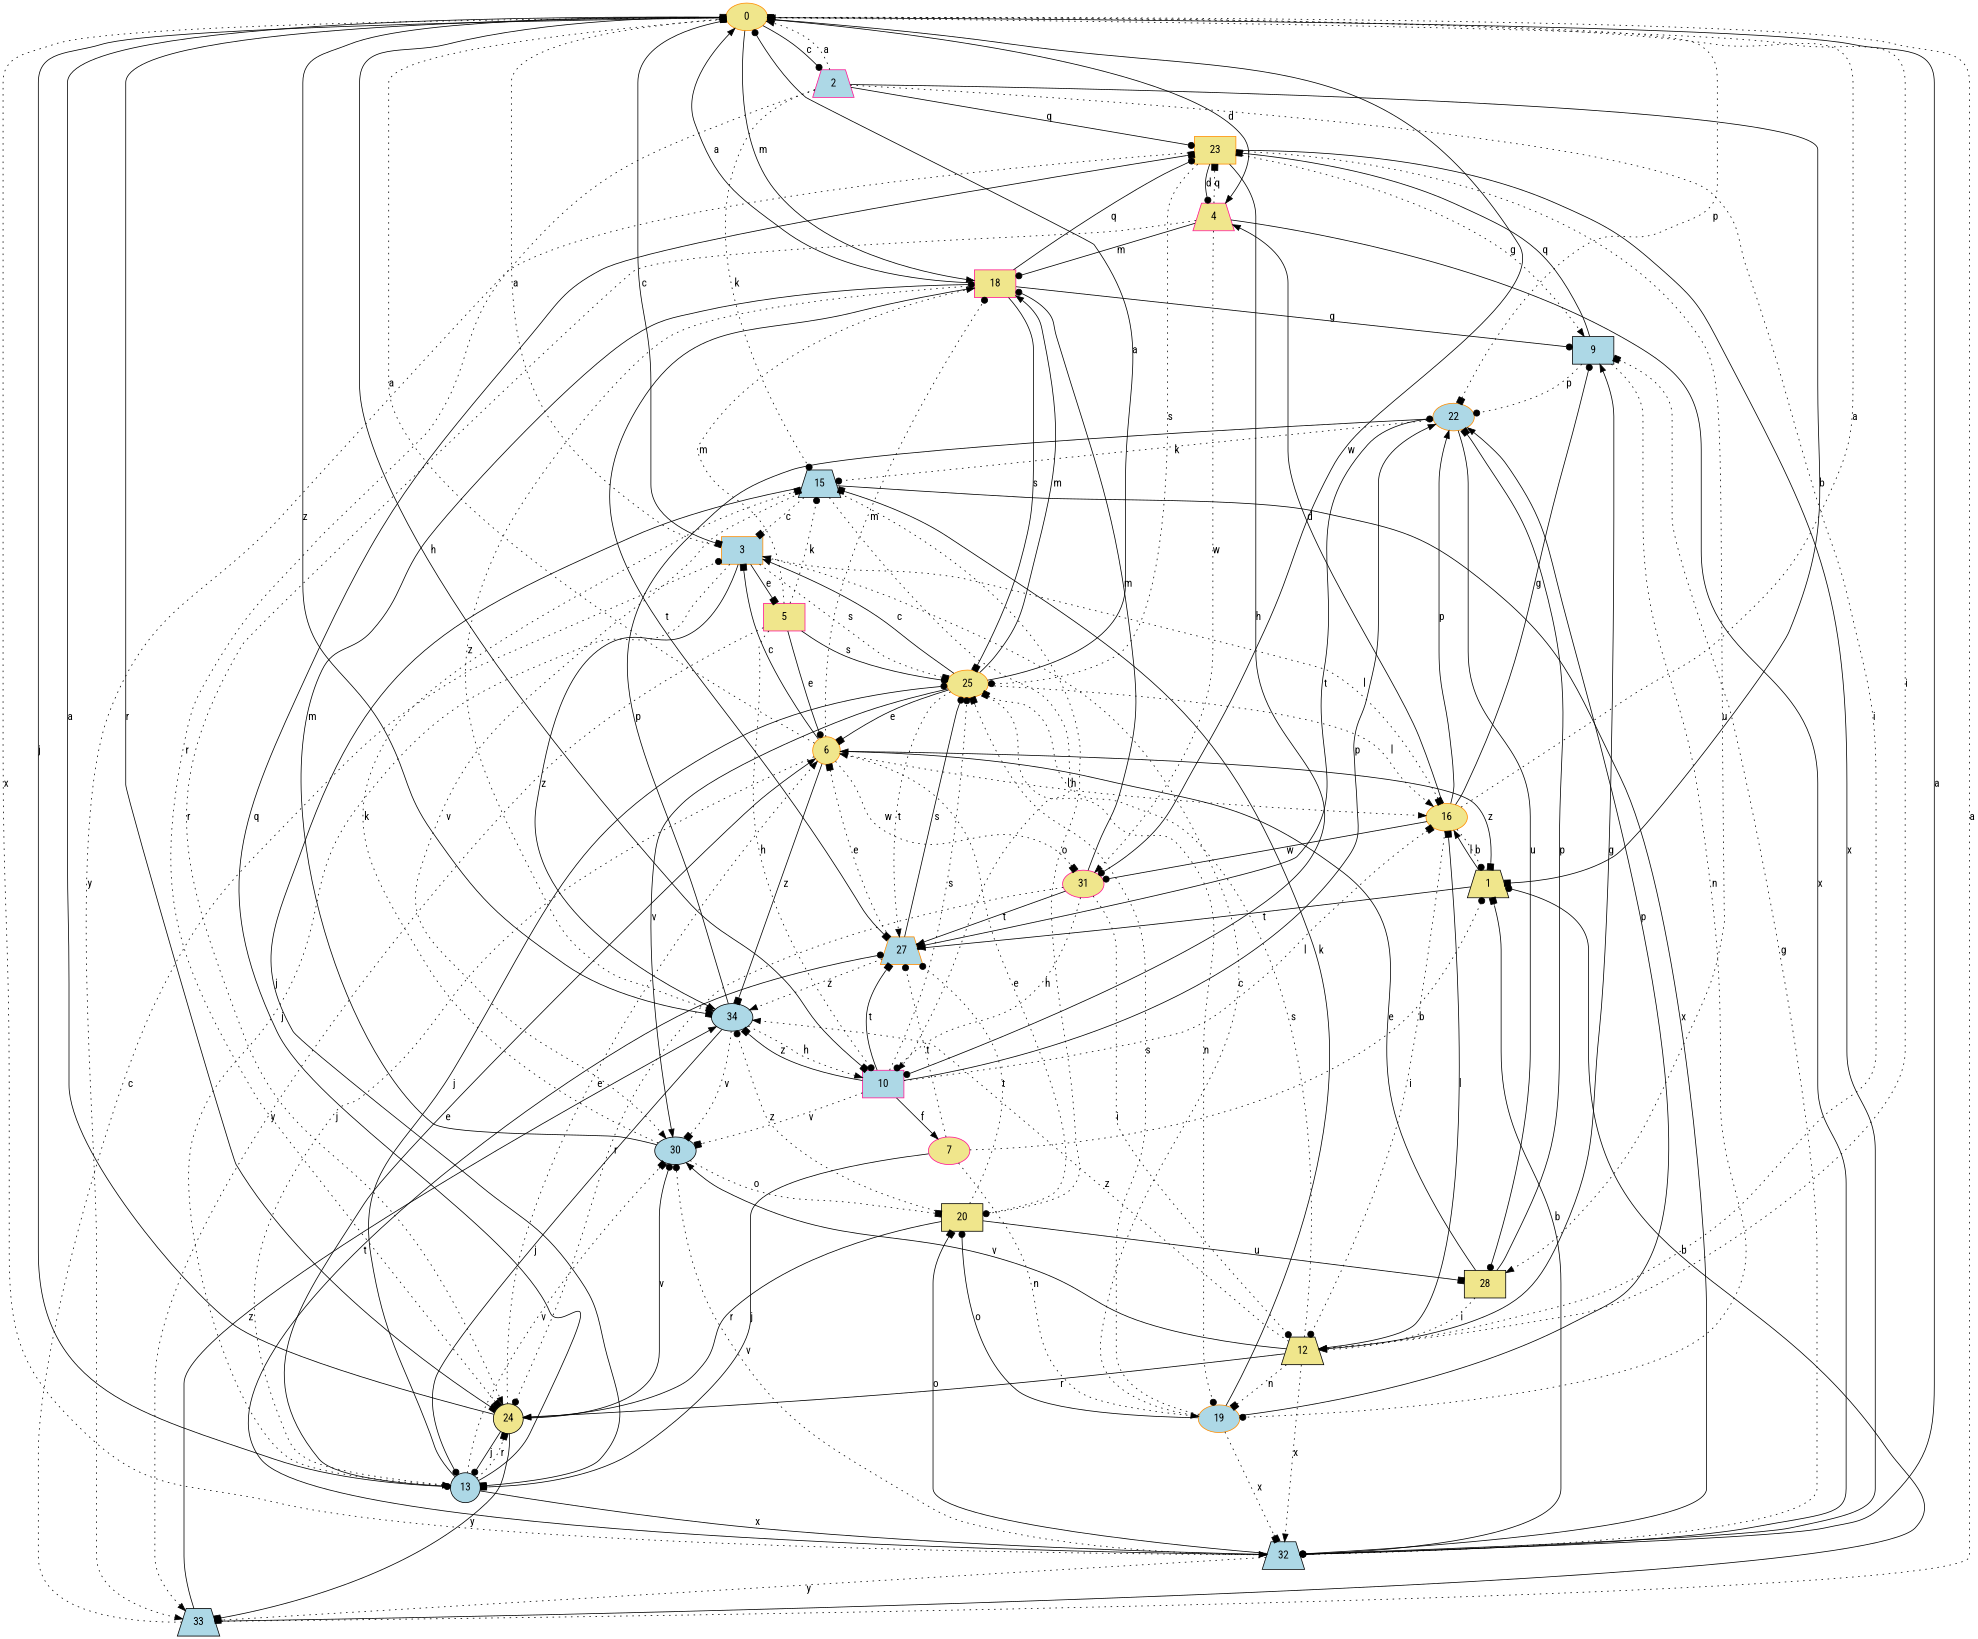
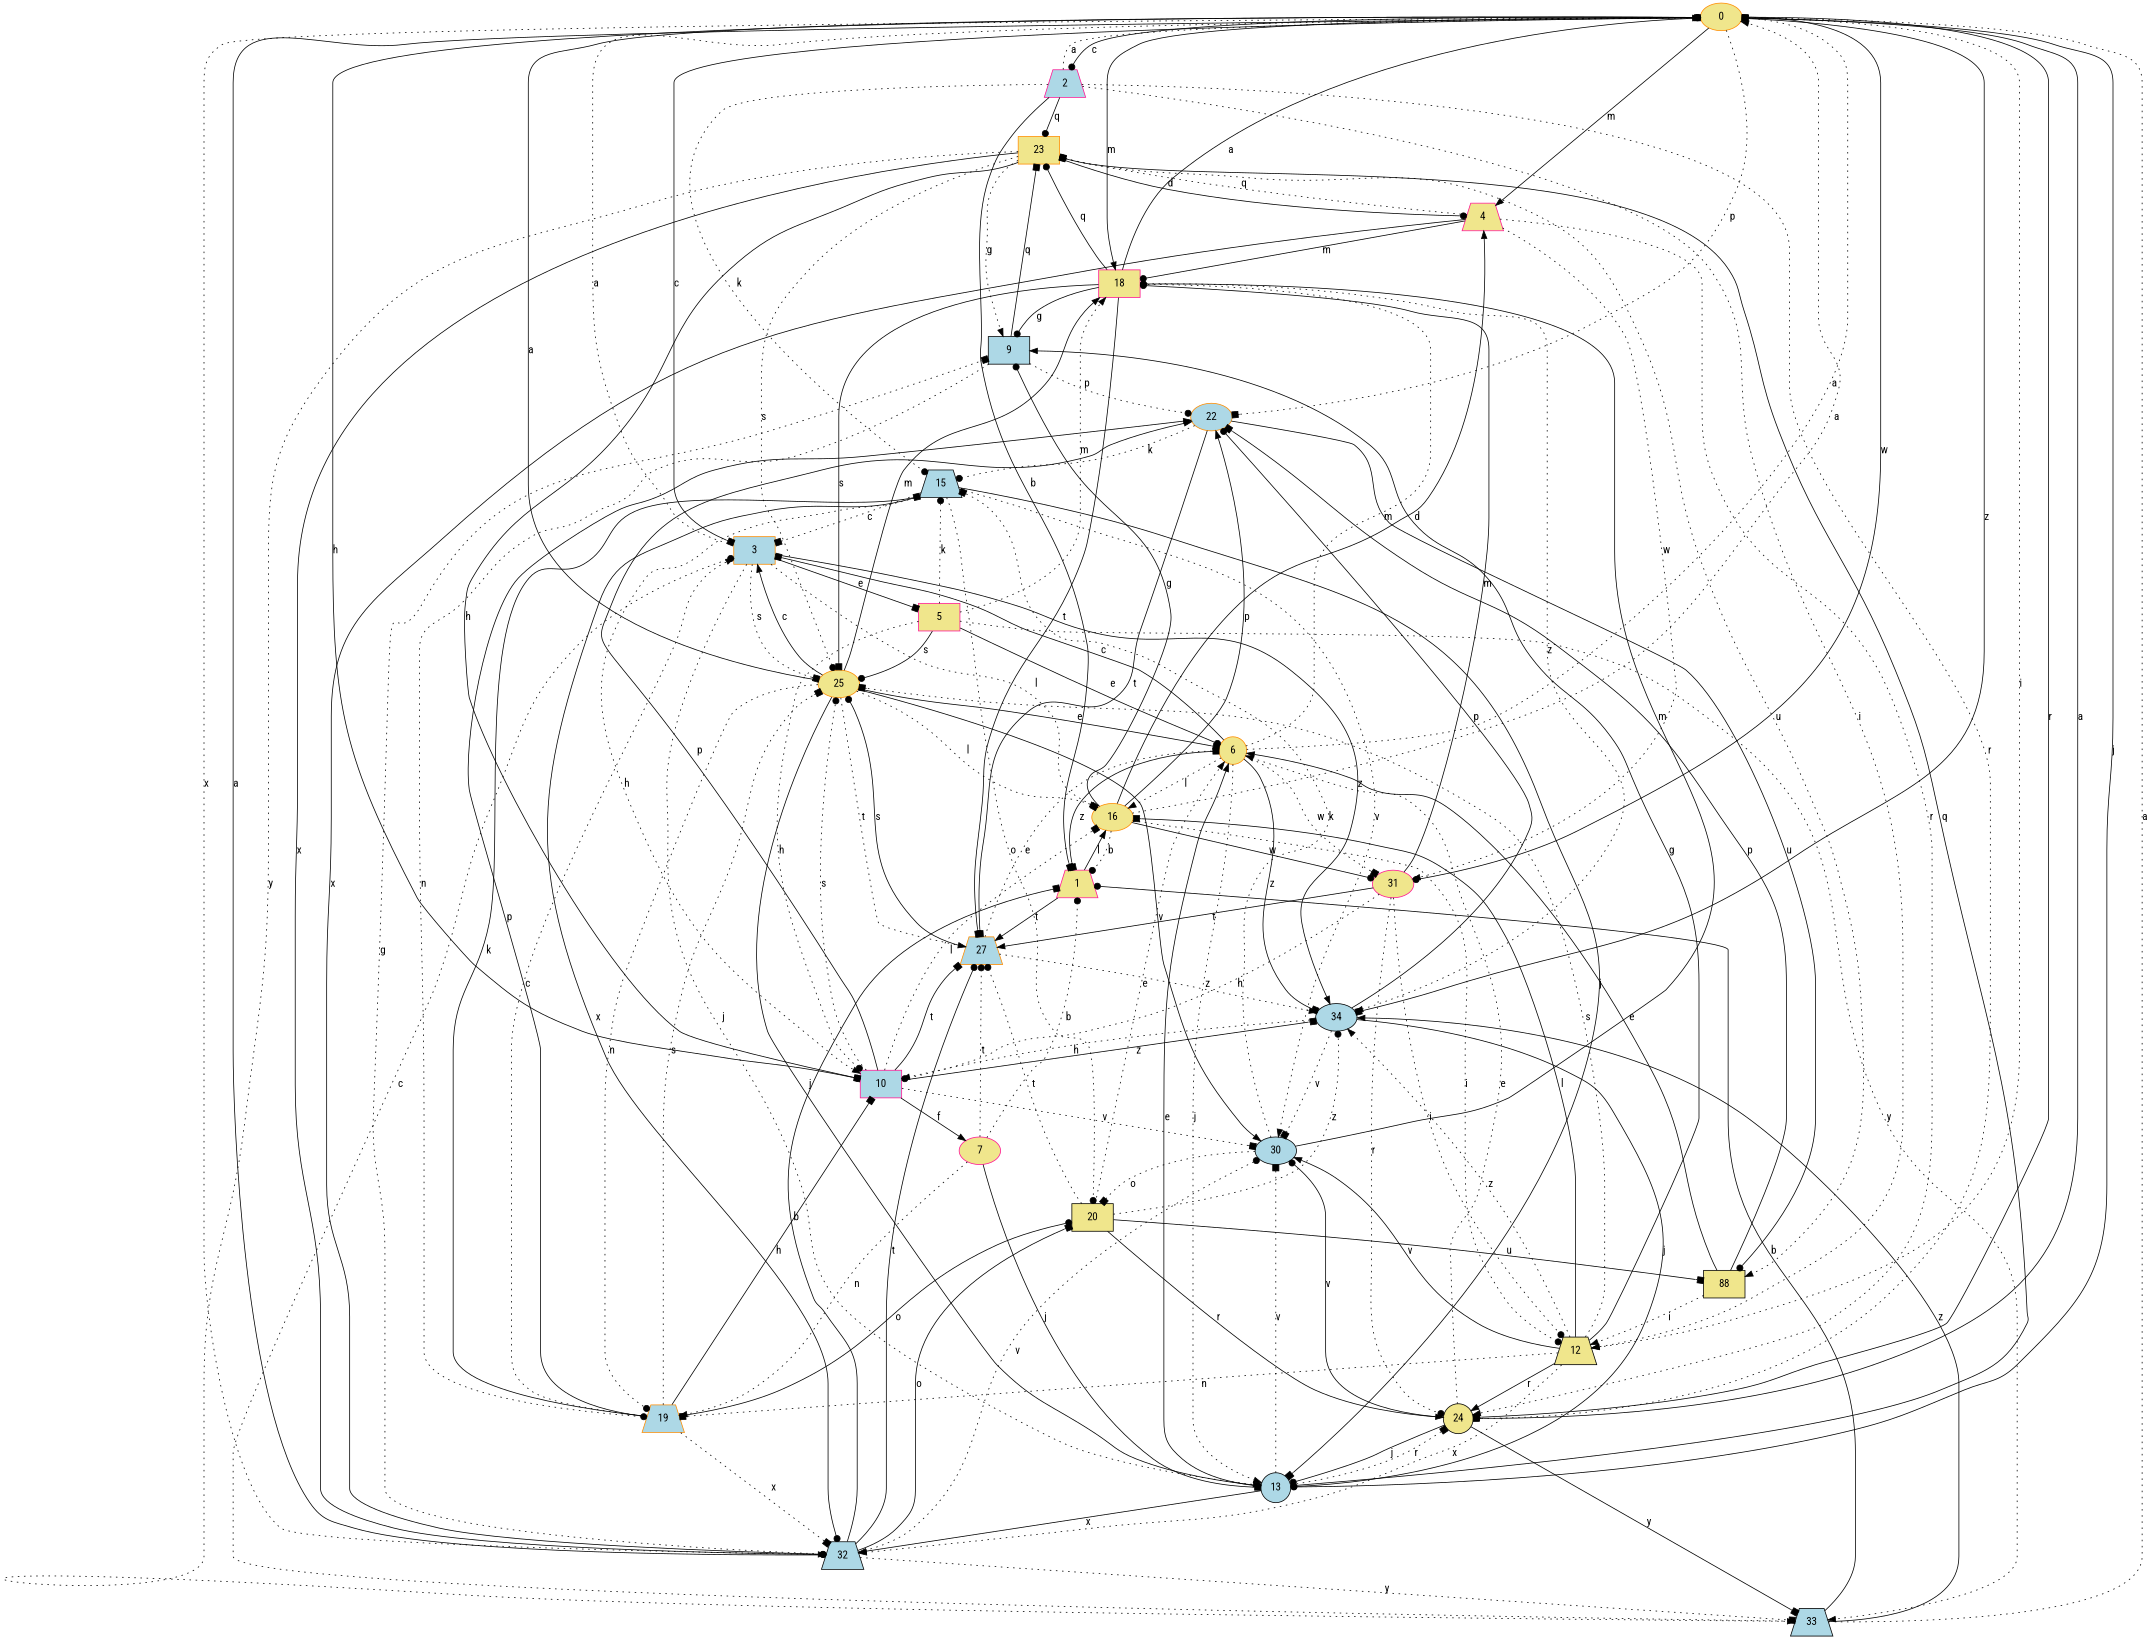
  strict digraph {
    fontname="Roboto Condensed"
    node [color=black fillcolor=khaki fontname="Roboto Condensed" shape=ellipse style=filled]
    edge [arrowhead=dot fontname="Roboto Condensed" style=solid]
    0 [color=darkorange]
    2 [color=deeppink fillcolor=lightblue shape=trapezium]
    3 [color=darkorange fillcolor=lightblue shape=box]
    4 [color=deeppink shape=trapezium]
    10 [color=deeppink fillcolor=lightblue shape=box]
    12 [shape=trapezium]
    13 [fillcolor=lightblue shape=circle]
    18 [color=deeppink shape=box]
    22 [color=darkorange fillcolor=lightblue]
    24 [shape=circle]
    31 [color=deeppink]
    32 [fillcolor=lightblue shape=trapezium]
    34 [fillcolor=lightblue]
-   1 [shape=trapezium]
+   1 [color=deeppink shape=trapezium]
    15 [fillcolor=lightblue shape=trapezium]
    23 [color=darkorange shape=box]
    16 [color=darkorange]
    5 [color=deeppink shape=box]
    25 [color=darkorange]
    27 [color=darkorange fillcolor=lightblue shape=trapezium]
    7 [color=deeppink]
    30 [fillcolor=lightblue]
-   19 [color=darkorange fillcolor=lightblue]
+   19 [color=darkorange fillcolor=lightblue shape=trapezium]
    9 [fillcolor=lightblue shape=box]
    6 [color=darkorange shape=circle]
-   28 [shape=box]
+   28 [shape=box label=88]
    33 [fillcolor=lightblue shape=trapezium]
    20 [shape=box]
    0 -> 2 [label=c]
    0 -> 3 [arrowhead=box label=c]
-   0 -> 4 [arrowhead=normal label=d]
+   0 -> 4 [arrowhead=normal label=m]
    0 -> 10 [arrowhead=box label=h]
    0 -> 12 [arrowhead=normal label=i style=dotted]
    0 -> 13 [label=j]
    0 -> 18 [arrowhead=normal label=m]
    0 -> 22 [arrowhead=box label=p style=dotted]
    0 -> 24 [arrowhead=box label=r]
    0 -> 31 [label=w]
    0 -> 32 [arrowhead=normal label=x style=dotted]
    0 -> 34 [arrowhead=box label=z]
    2 -> 0 [arrowhead=normal label=a style=dotted]
    2 -> 12 [arrowhead=normal label=i style=dotted]
    2 -> 24 [arrowhead=box label=r style=dotted]
    2 -> 1 [arrowhead=box label=b]
    2 -> 15 [label=k style=dotted]
    2 -> 23 [label=q]
    3 -> 0 [arrowhead=box label=a style=dotted]
    3 -> 13 [arrowhead=normal label=j style=dotted]
    3 -> 34 [arrowhead=normal label=z]
    3 -> 16 [arrowhead=box label=l style=dotted]
    3 -> 5 [arrowhead=box label=e]
    3 -> 25 [arrowhead=box label=s style=dotted]
    4 -> 18 [label=m]
    4 -> 24 [arrowhead=normal label=r style=dotted]
    4 -> 31 [arrowhead=normal label=w style=dotted]
    4 -> 32 [label=x]
    4 -> 23 [arrowhead=box label=q style=dotted]
    10 -> 22 [arrowhead=normal label=p]
    10 -> 34 [arrowhead=box label=z]
    10 -> 16 [arrowhead=box label=l style=dotted]
    10 -> 25 [label=s style=dotted]
    10 -> 27 [arrowhead=box label=t]
    10 -> 7 [arrowhead=normal label=f]
    10 -> 30 [arrowhead=box label=v style=dotted]
    12 -> 24 [arrowhead=normal label=r]
    12 -> 32 [arrowhead=normal label=x style=dotted]
    12 -> 34 [arrowhead=normal label=z style=dotted]
    12 -> 16 [arrowhead=box label=l]
    12 -> 25 [arrowhead=box label=s style=dotted]
    12 -> 30 [arrowhead=normal label=v]
    12 -> 19 [arrowhead=box label=n style=dotted]
    12 -> 9 [arrowhead=normal label=g]
    13 -> 24 [arrowhead=box label=r style=dotted]
    13 -> 32 [arrowhead=normal label=x]
    13 -> 23 [arrowhead=box label=q]
    13 -> 30 [arrowhead=box label=v style=dotted]
    13 -> 6 [arrowhead=normal label=e]
    18 -> 0 [arrowhead=normal label=a]
    18 -> 34 [arrowhead=normal label=z style=dotted]
    18 -> 23 [label=q]
    18 -> 25 [arrowhead=box label=s]
    18 -> 27 [arrowhead=box label=t]
    18 -> 9 [label=g]
    22 -> 15 [label=k style=dotted]
    22 -> 27 [arrowhead=box label=t]
    22 -> 28 [label=u]
    24 -> 0 [arrowhead=box label=a]
    24 -> 13 [label=j]
    24 -> 30 [label=v]
    24 -> 6 [arrowhead=normal label=e style=dotted]
    24 -> 33 [arrowhead=box label=y]
    31 -> 10 [label=h style=dotted]
    31 -> 12 [label=i style=dotted]
    31 -> 18 [label=m]
    31 -> 24 [label=r style=dotted]
    31 -> 27 [arrowhead=normal label=t]
    32 -> 0 [label=a]
    32 -> 1 [arrowhead=box label=b]
    32 -> 27 [label=t]
    32 -> 30 [label=v style=dotted]
    32 -> 9 [arrowhead=box label=g style=dotted]
    32 -> 33 [arrowhead=box label=y style=dotted]
    32 -> 20 [arrowhead=box label=o]
    34 -> 10 [arrowhead=normal label=h style=dotted]
    34 -> 13 [label=j]
    34 -> 22 [label=p]
    34 -> 30 [arrowhead=box label=v style=dotted]
    1 -> 16 [arrowhead=normal label=l]
    1 -> 27 [arrowhead=normal label=t]
    15 -> 3 [arrowhead=box label=c style=dotted]
    15 -> 10 [arrowhead=normal label=h style=dotted]
    15 -> 13 [arrowhead=box label=j]
    15 -> 32 [label=x]
    15 -> 30 [arrowhead=normal label=v style=dotted]
    15 -> 20 [label=o style=dotted]
    23 -> 4 [label=d]
    23 -> 10 [label=h]
    23 -> 32 [label=x]
    23 -> 25 [label=s style=dotted]
    23 -> 9 [arrowhead=normal label=g style=dotted]
    23 -> 28 [arrowhead=normal label=u style=dotted]
    23 -> 33 [arrowhead=normal label=y style=dotted]
    16 -> 0 [arrowhead=normal label=a style=dotted]
    16 -> 4 [arrowhead=normal label=d]
    16 -> 12 [label=i style=dotted]
    16 -> 22 [arrowhead=normal label=p]
    16 -> 31 [label=w]
    16 -> 1 [label=b style=dotted]
    16 -> 9 [label=g]
    5 -> 10 [label=h style=dotted]
    5 -> 18 [arrowhead=normal label=m style=dotted]
    5 -> 15 [label=k style=dotted]
    5 -> 25 [label=s]
    5 -> 6 [label=e]
    5 -> 33 [arrowhead=normal label=y style=dotted]
    25 -> 0 [label=a]
    25 -> 3 [arrowhead=normal label=c]
-   13 -> 25 [label=j]
+   25 -> 13 [label=j]
    25 -> 18 [arrowhead=normal label=m]
    25 -> 16 [arrowhead=normal label=l style=dotted]
    25 -> 27 [arrowhead=normal label=t style=dotted]
    25 -> 30 [arrowhead=normal label=v]
    25 -> 19 [label=n style=dotted]
    25 -> 6 [arrowhead=box label=e]
    27 -> 34 [arrowhead=normal label=z style=dotted]
    27 -> 25 [label=s]
    27 -> 6 [arrowhead=box label=e style=dotted]
    7 -> 13 [arrowhead=box label=j]
    7 -> 1 [label=b style=dotted]
    7 -> 27 [label=t style=dotted]
    7 -> 19 [arrowhead=normal label=n style=dotted]
    30 -> 18 [label=m]
    30 -> 15 [arrowhead=box label=k style=dotted]
    30 -> 20 [arrowhead=box label=o style=dotted]
    19 -> 3 [arrowhead=normal label=c style=dotted]
+   19 -> 10 [arrowhead=box label=h]
    19 -> 22 [arrowhead=normal label=p]
    19 -> 32 [arrowhead=box label=x style=dotted]
    19 -> 15 [arrowhead=box label=k]
    19 -> 25 [arrowhead=box label=s style=dotted]
    19 -> 20 [label=o]
    9 -> 22 [label=p style=dotted]
    9 -> 23 [arrowhead=box label=q]
    9 -> 19 [label=n style=dotted]
    6 -> 0 [arrowhead=box label=a style=dotted]
    6 -> 3 [arrowhead=box label=c]
    6 -> 13 [arrowhead=normal label=j style=dotted]
    6 -> 18 [label=m style=dotted]
    6 -> 31 [arrowhead=box label=w style=dotted]
    6 -> 34 [arrowhead=box label=z]
    6 -> 1 [arrowhead=box label=z]
    6 -> 16 [arrowhead=normal label=l style=dotted]
    28 -> 12 [arrowhead=normal label=i style=dotted]
    28 -> 22 [arrowhead=box label=p]
    28 -> 6 [arrowhead=normal label=e]
    33 -> 0 [arrowhead=box label=a style=dotted]
    33 -> 3 [label=c style=dotted]
    33 -> 34 [arrowhead=normal label=z]
    33 -> 1 [label=b]
    20 -> 24 [arrowhead=normal label=r]
    20 -> 34 [label=z style=dotted]
    20 -> 27 [label=t style=dotted]
    20 -> 6 [arrowhead=normal label=e style=dotted]
    20 -> 28 [arrowhead=box label=u]
  }
